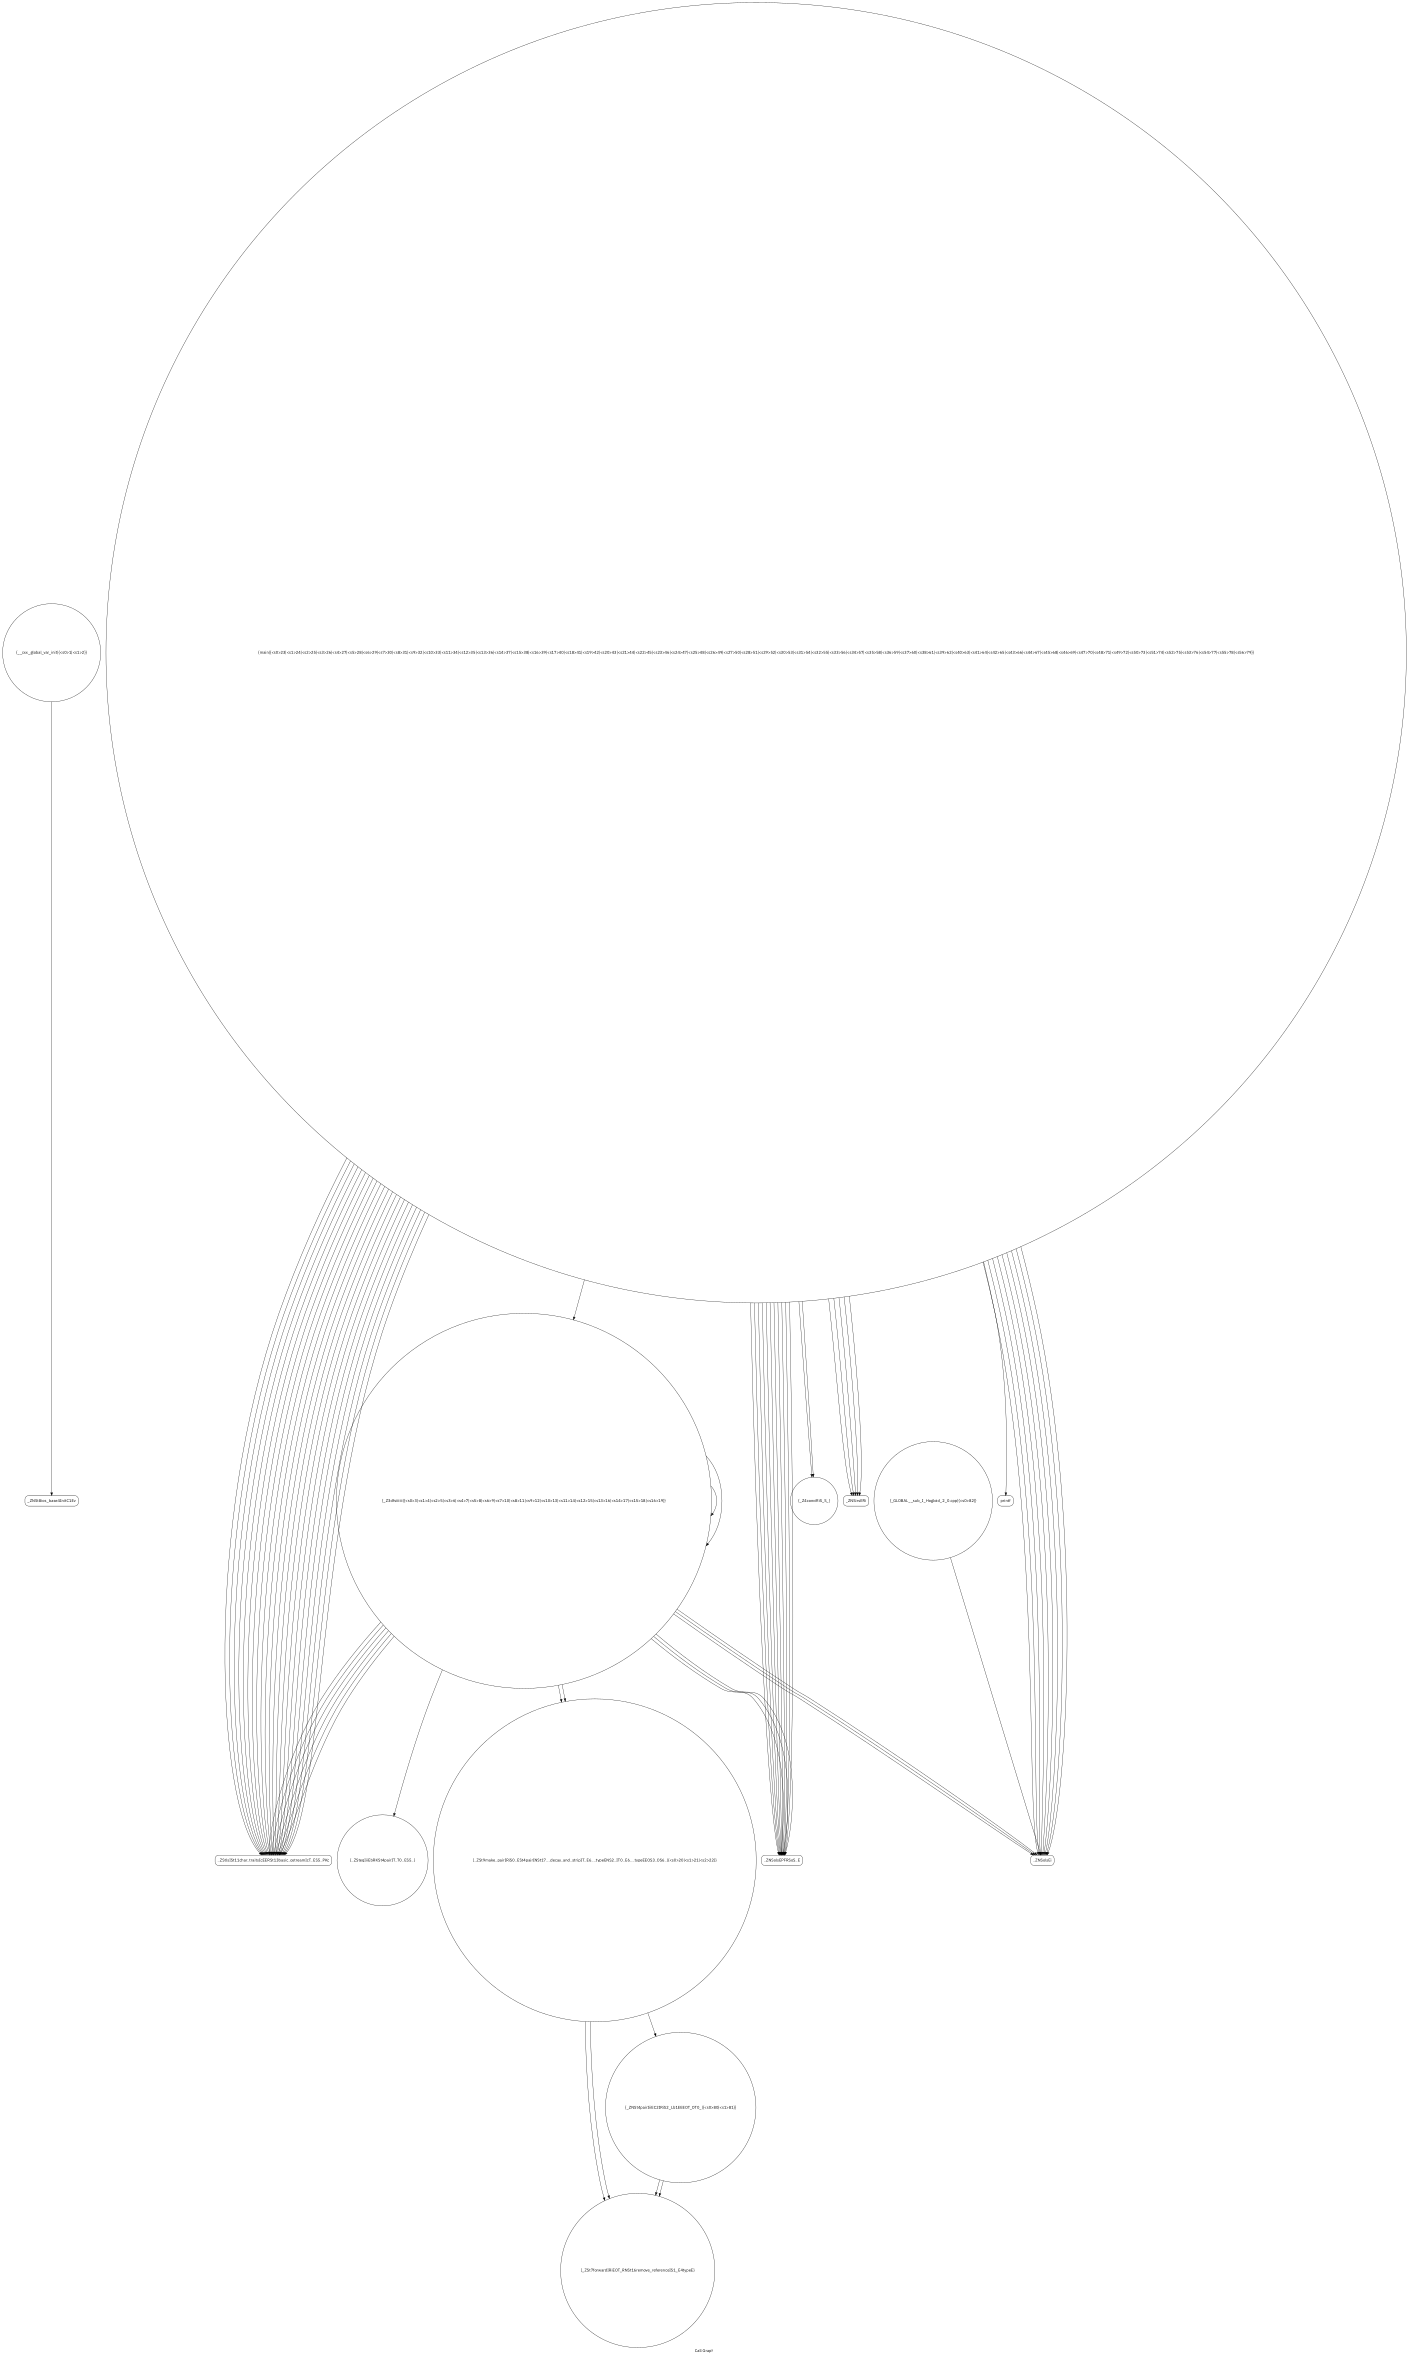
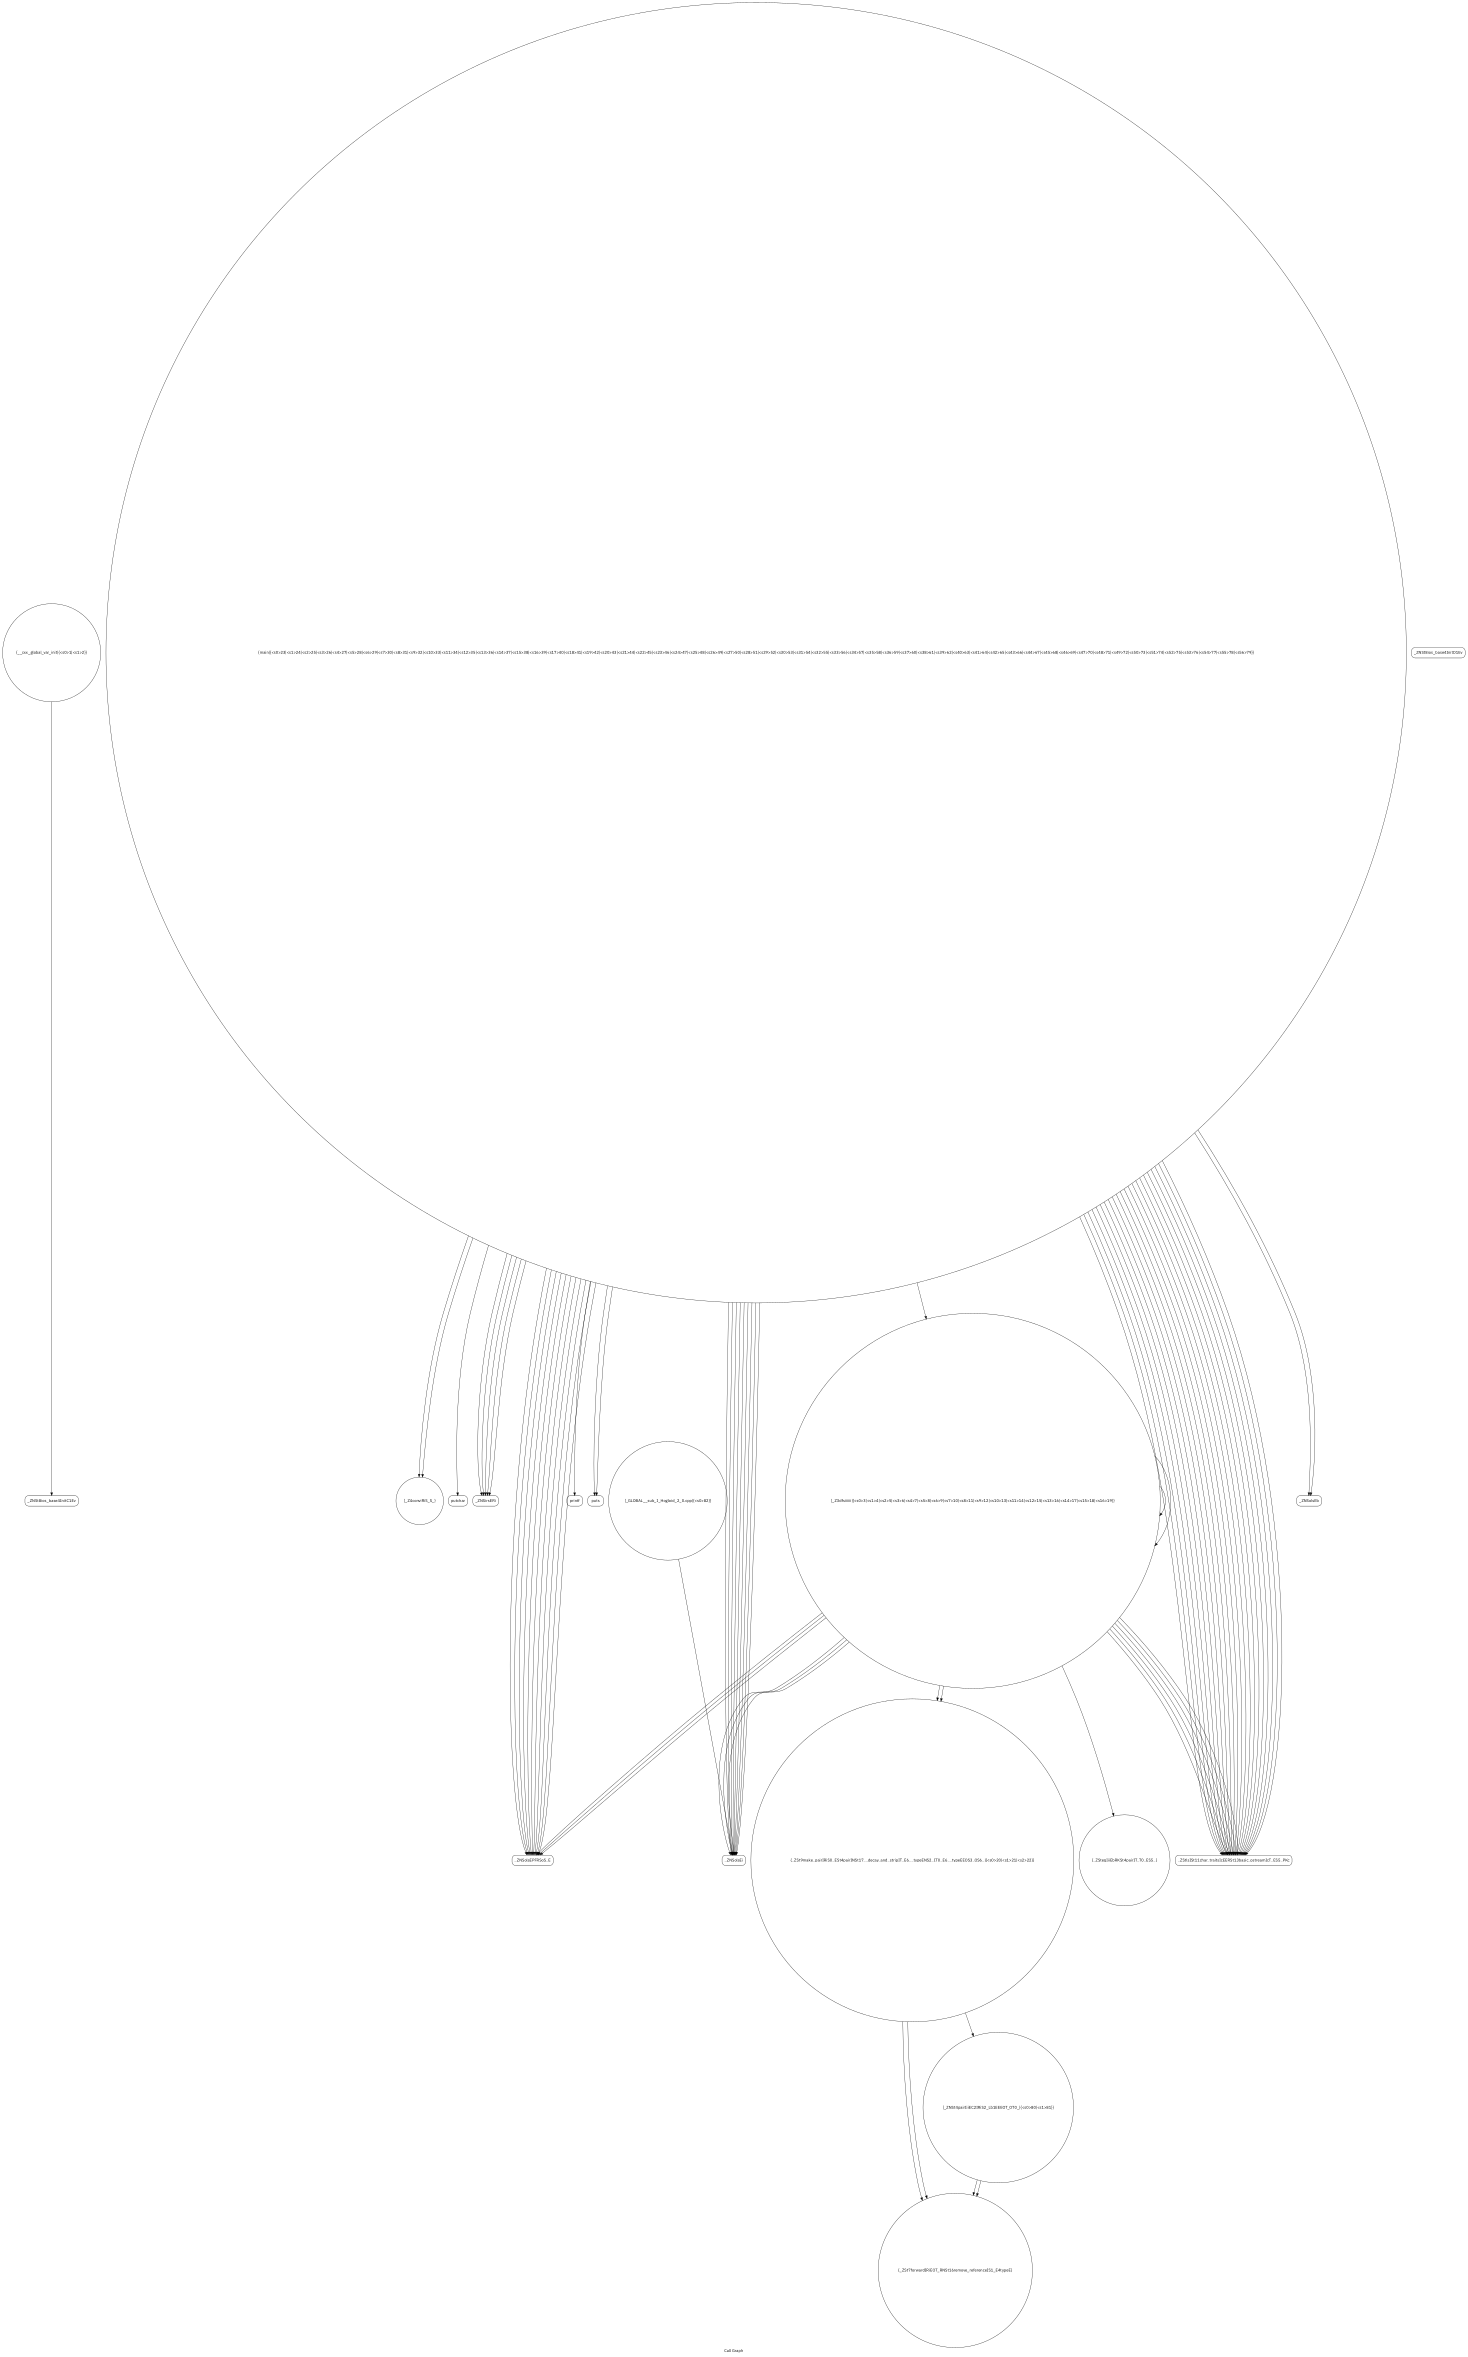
  digraph {
    fontname="IBM Plex Sans"
    label="Call Graph"
    node [fontname="IBM Plex Sans" shape=Mrecord]
    edge [color=black fontname="IBM Plex Sans" tailport=s0]
    n1 [label="{__cxx_global_var_init|{<s0>1|<s1>2}}" shape=circle]
    n2 [label="{_ZNSt8ios_base4InitC1Ev}"]
    n3 [label="{_ZNSolsEi}"]
    n4 [label="{_GLOBAL__sub_I_Hogloid_2_0.cpp|{<s0>82}}" shape=circle]
+   n5 [label="{_ZNSt8ios_base4InitD1Ev}"]
+   n6 [label="{_ZNSolsEb}"]
    n7 [label="{_Z4conviRiS_S_}" shape=circle]
    n8 [label="{_ZSt9make_pairIRiS0_ESt4pairINSt17__decay_and_stripIT_E6__typeENS2_IT0_E6__typeEEOS3_OS6_|{<s0>20|<s1>21|<s2>22}}" shape=circle]
    n9 [label="{_ZSt7forwardIRiEOT_RNSt16remove_referenceIS1_E4typeE}" shape=circle]
    n10 [label="{_ZNSt4pairIiiEC2IRiS2_Lb1EEEOT_OT0_|{<s0>80|<s1>81}}" shape=circle]
+   n11 [label="{putchar}"]
    n12 [label="{_ZStlsISt11char_traitsIcEERSt13basic_ostreamIcT_ES5_PKc}"]
    n13 [label="{_ZNSirsERi}"]
    n14 [label="{_ZNSolsEPFRSoS_E}"]
    n15 [label="{printf}"]
    n16 [label="{_ZSteqIiiEbRKSt4pairIT_T0_ES5_}" shape=circle]
+   n17 [label="{puts}"]
    n18 [label="{_Z3dfsiiiiii|{<s0>3|<s1>4|<s2>5|<s3>6|<s4>7|<s5>8|<s6>9|<s7>10|<s8>11|<s9>12|<s10>13|<s11>14|<s12>15|<s13>16|<s14>17|<s15>18|<s16>19}}" shape=circle]
    n19 [label="{main|{<s0>23|<s1>24|<s2>25|<s3>26|<s4>27|<s5>28|<s6>29|<s7>30|<s8>31|<s9>32|<s10>33|<s11>34|<s12>35|<s13>36|<s14>37|<s15>38|<s16>39|<s17>40|<s18>41|<s19>42|<s20>43|<s21>44|<s22>45|<s23>46|<s24>47|<s25>48|<s26>49|<s27>50|<s28>51|<s29>52|<s30>53|<s31>54|<s32>55|<s33>56|<s34>57|<s35>58|<s36>59|<s37>60|<s38>61|<s39>62|<s40>63|<s41>64|<s42>65|<s43>66|<s44>67|<s45>68|<s46>69|<s47>70|<s48>71|<s49>72|<s50>73|<s51>74|<s52>75|<s53>76|<s54>77|<s55>78|<s56>79}}" shape=circle]
    n1 -> n2
    n4 -> n3
    n8 -> n9
    n8 -> n9 [tailport=s1]
    n8 -> n10 [tailport=s2]
    n10 -> n9
    n10 -> n9 [tailport=s1]
    n18 -> n3 [tailport=s2]
    n18 -> n3 [tailport=s6]
    n18 -> n3 [tailport=s10]
    n18 -> n8 [tailport=s12]
    n18 -> n8 [tailport=s13]
    n18 -> n12
    n18 -> n12 [tailport=s1]
    n18 -> n12 [tailport=s4]
    n18 -> n12 [tailport=s5]
    n18 -> n12 [tailport=s8]
    n18 -> n12 [tailport=s9]
    n18 -> n14 [tailport=s3]
    n18 -> n14 [tailport=s7]
    n18 -> n14 [tailport=s11]
    n18 -> n16 [tailport=s14]
    n18 -> n18 [tailport=s15]
    n18 -> n18 [tailport=s16]
    n19 -> n3 [tailport=s9]
    n19 -> n3 [tailport=s13]
    n19 -> n3 [tailport=s17]
    n19 -> n3 [tailport=s21]
    n19 -> n3 [tailport=s29]
    n19 -> n3 [tailport=s33]
    n19 -> n3 [tailport=s39]
    n19 -> n3 [tailport=s43]
    n19 -> n3 [tailport=s47]
+   n19 -> n6 [tailport=s25]
+   n19 -> n6 [tailport=s52]
    n19 -> n7 [tailport=s35]
    n19 -> n7 [tailport=s36]
+   n19 -> n11 [tailport=s55]
    n19 -> n12 [tailport=s7]
    n19 -> n12 [tailport=s8]
    n19 -> n12 [tailport=s11]
    n19 -> n12 [tailport=s12]
    n19 -> n12 [tailport=s15]
    n19 -> n12 [tailport=s16]
    n19 -> n12 [tailport=s19]
    n19 -> n12 [tailport=s20]
    n19 -> n12 [tailport=s23]
    n19 -> n12 [tailport=s24]
    n19 -> n12 [tailport=s27]
    n19 -> n12 [tailport=s28]
    n19 -> n12 [tailport=s31]
    n19 -> n12 [tailport=s32]
    n19 -> n12 [tailport=s37]
    n19 -> n12 [tailport=s38]
    n19 -> n12 [tailport=s41]
    n19 -> n12 [tailport=s42]
    n19 -> n12 [tailport=s45]
    n19 -> n12 [tailport=s46]
    n19 -> n12 [tailport=s50]
    n19 -> n12 [tailport=s51]
    n19 -> n13
    n19 -> n13 [tailport=s3]
    n19 -> n13 [tailport=s4]
    n19 -> n13 [tailport=s5]
    n19 -> n13 [tailport=s6]
    n19 -> n14 [tailport=s10]
    n19 -> n14 [tailport=s14]
    n19 -> n14 [tailport=s18]
    n19 -> n14 [tailport=s22]
    n19 -> n14 [tailport=s26]
    n19 -> n14 [tailport=s30]
    n19 -> n14 [tailport=s34]
    n19 -> n14 [tailport=s40]
    n19 -> n14 [tailport=s44]
    n19 -> n14 [tailport=s48]
    n19 -> n14 [tailport=s53]
    n19 -> n15 [tailport=s2]
+   n19 -> n17 [tailport=s54]
+   n19 -> n17 [tailport=s56]
    n19 -> n18 [tailport=s49]
  }
